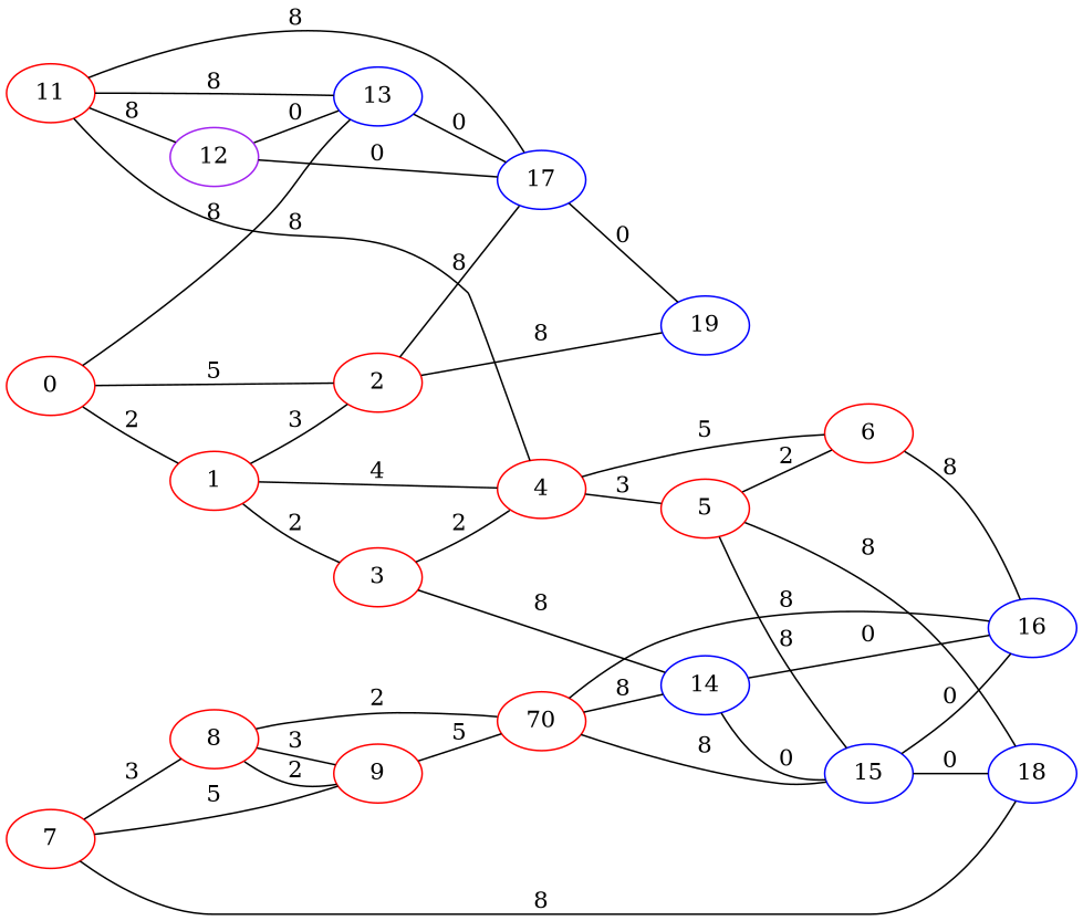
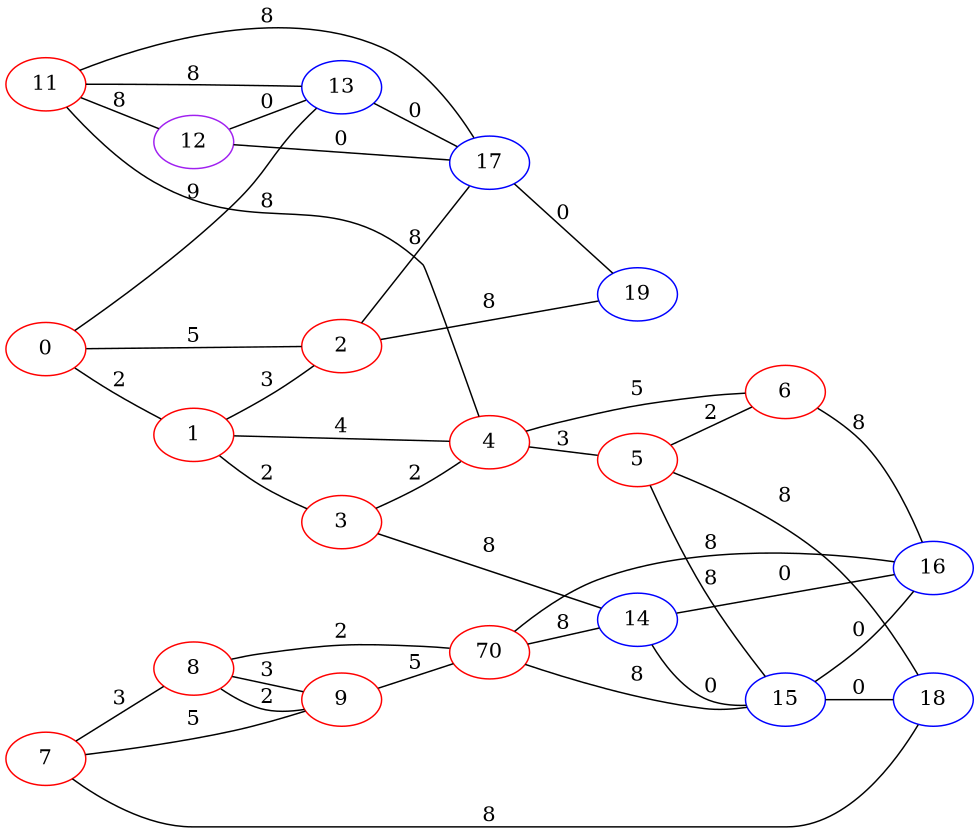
  graph {
    rankdir=LR
    node [color=red weight=1]
    0
    1
    2
    13 [color=blue weight=3]
    3
    4
    17 [color=blue weight=3]
    19 [color=blue weight=3]
    14 [color=blue weight=3]
    5
    6
    15 [color=blue weight=3]
    16 [color=blue weight=3]
    18 [color=blue weight=3]
    7
    8
    9
    n18 [label=70]
    11
    12 [color=purple weight=4]
    0 -- 1 [label=2]
    0 -- 2 [label=5]
-   0 -- 13 [label=8]
+   0 -- 13 [label=9]
    1 -- 2 [label=3]
    1 -- 3 [label=2]
    1 -- 4 [label=4]
    2 -- 17 [label=8]
    2 -- 19 [label=8]
    13 -- 17 [label=0]
    3 -- 4 [label=2]
    3 -- 14 [label=8]
    4 -- 5 [label=3]
    4 -- 6 [label=5]
    17 -- 19 [label=0]
    14 -- 15 [label=0]
    14 -- 16 [label=0]
    5 -- 6 [label=2]
    5 -- 15 [label=8]
    5 -- 18 [label=8]
    6 -- 16 [label=8]
    15 -- 16 [label=0]
    15 -- 18 [label=0]
    7 -- 18 [label=8]
    7 -- 8 [label=3]
    7 -- 9 [label=5]
    8 -- 9 [label=2]
    8 -- 9 [label=3]
    8 -- n18 [label=2]
    9 -- n18 [label=5]
    n18 -- 14 [label=8]
    n18 -- 15 [label=8]
    n18 -- 16 [label=8]
    11 -- 13 [label=8]
    11 -- 4 [label=8]
    11 -- 17 [label=8]
    11 -- 12 [label=8]
    12 -- 13 [label=0]
    12 -- 17 [label=0]
  }
